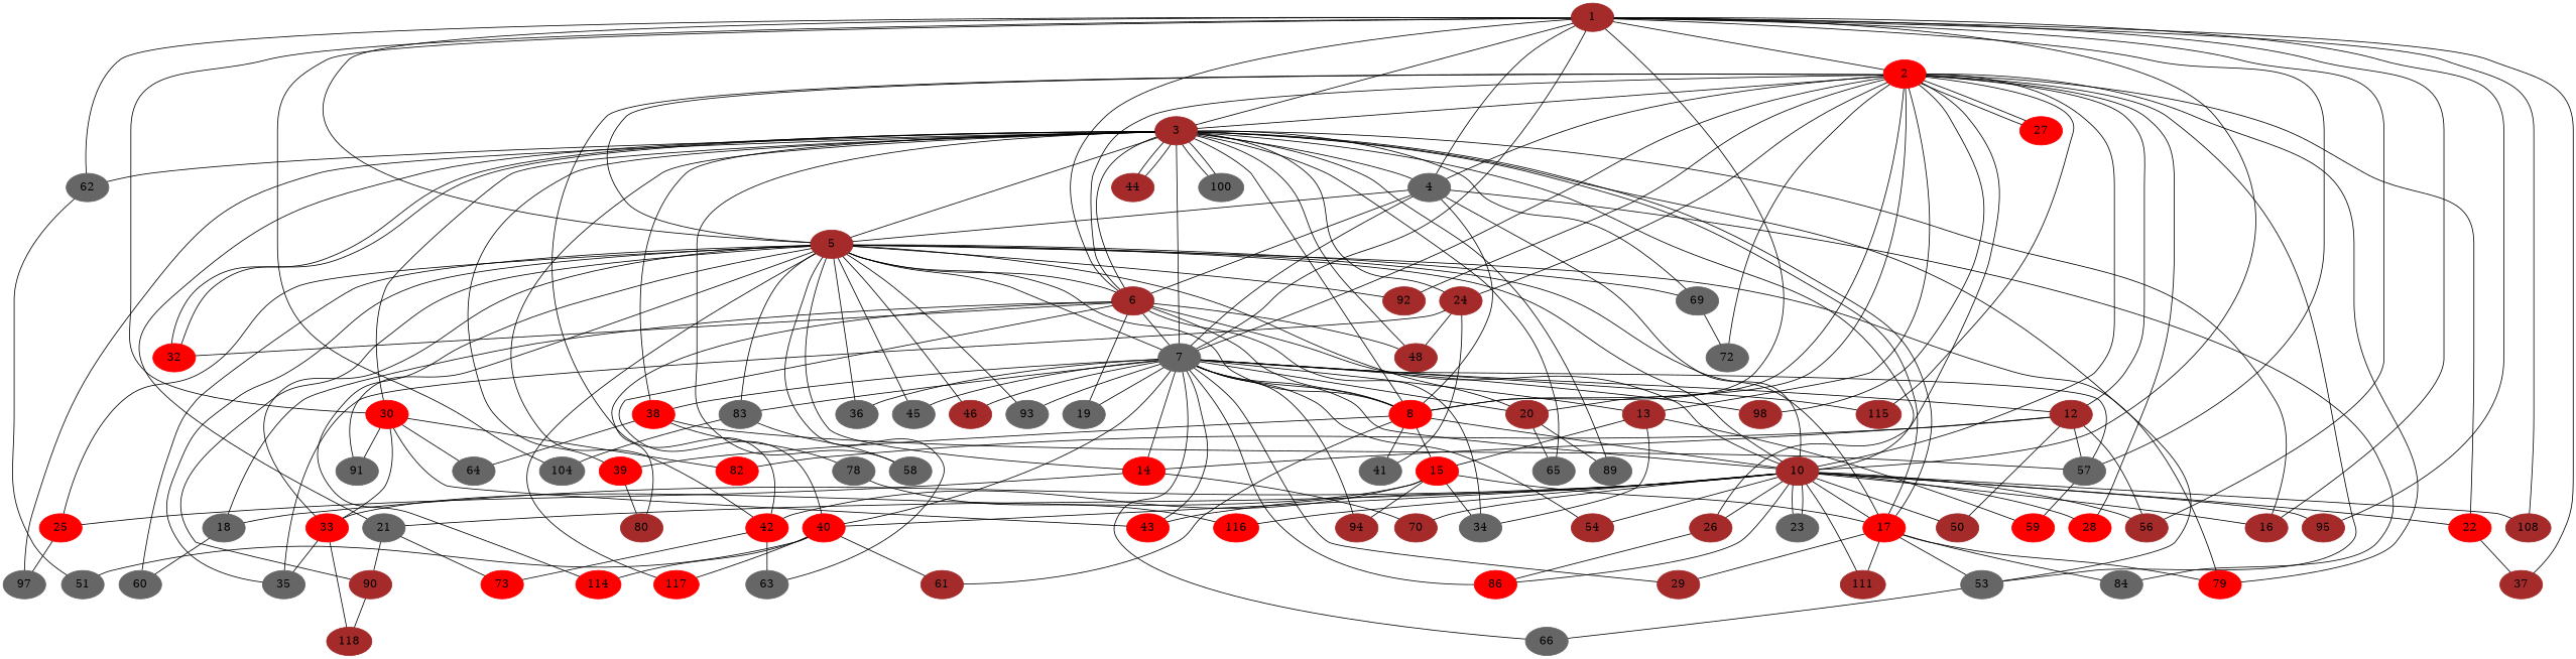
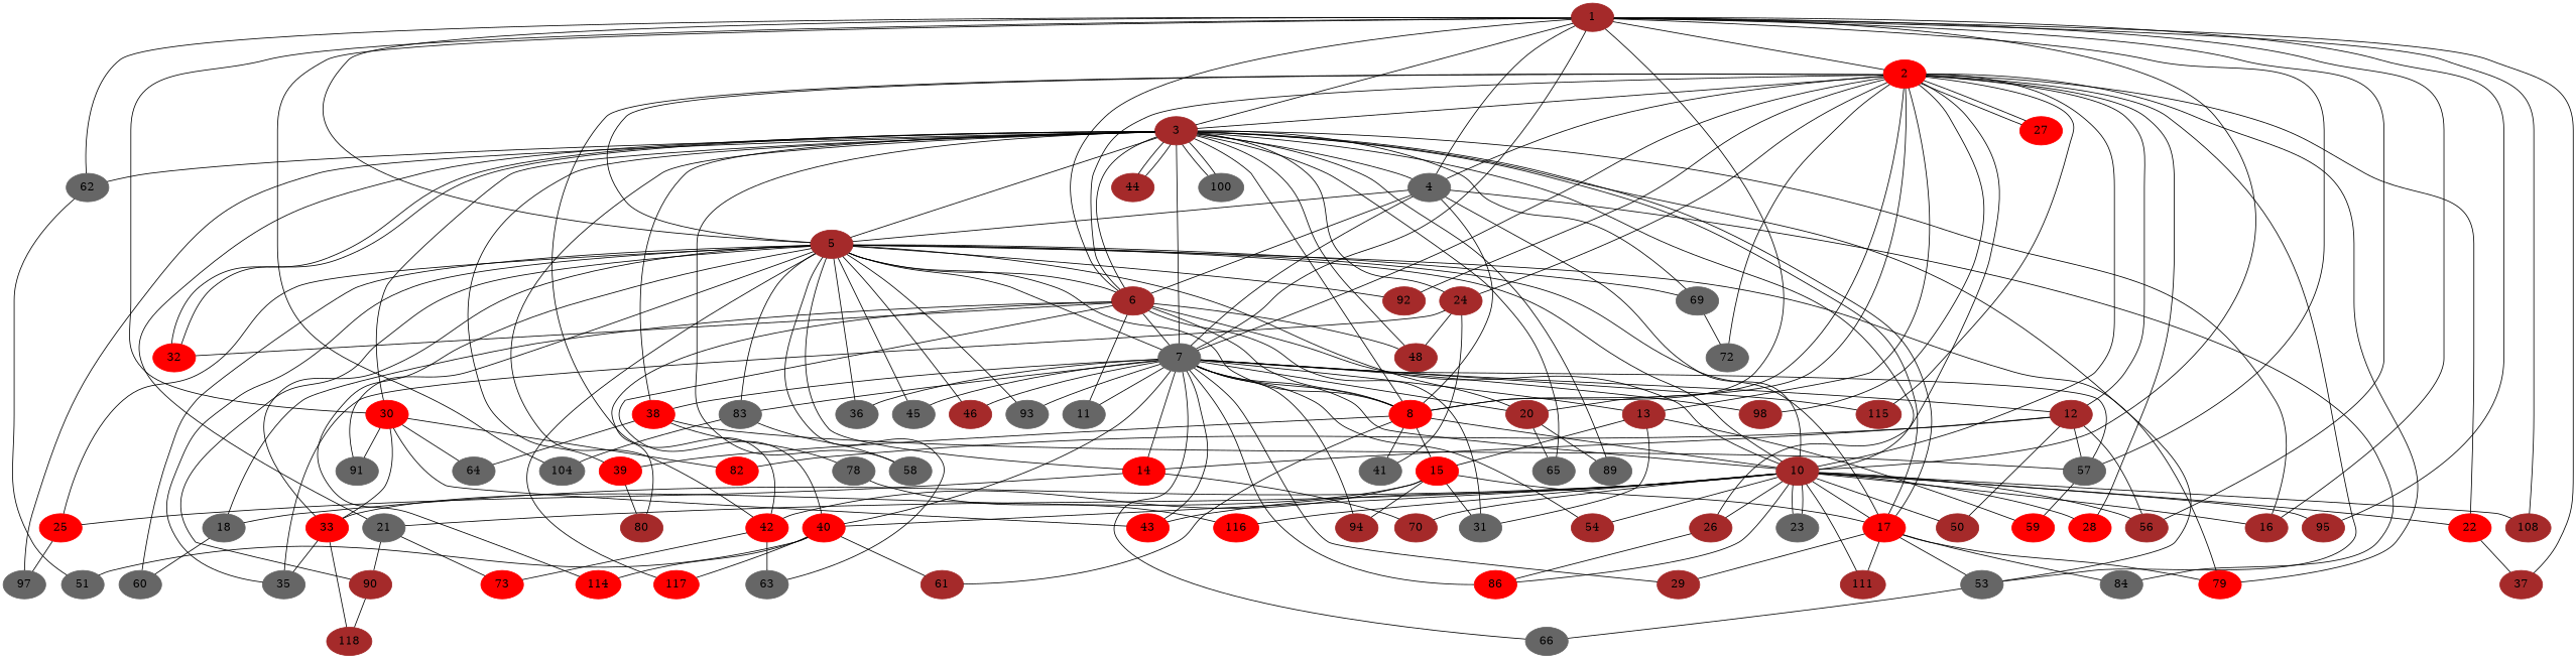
  graph {
    node [color=gray40 style=filled]
    1 [color=brown super="+110"]
    2 [color=red super="+71"]
    3 [color=brown super="+47"]
    4 [super="+55"]
    5 [color=brown super="+74"]
    6 [color=brown super="+34"]
    7 [super="+9"]
    8 [color=red super="+76"]
    10 [color=brown super="+77"]
    16 [color=brown super="+113"]
    30 [color=red super="+49"]
    37 [color=brown]
    56 [color=brown super="+99"]
    57 [super="+67"]
    62
    95 [color=brown]
    104
    108 [color=brown]
    12 [color=brown super="+106"]
    13 [color=brown super="+75"]
    20 [color=brown super="+96"]
    22 [color=red]
    24 [color=brown super="+81"]
    26 [color=brown super="+102"]
    27 [color=red]
    28 [color=red]
    42 [color=red super="+107"]
    53
    72
    79 [color=red super="+105"]
    92 [color=brown]
    98 [color=brown]
    115 [color=brown]
    17 [color=red super="+109"]
    21
    32 [color=red super="+87"]
    38 [color=red super="+68"]
    39 [color=red]
    44 [color=brown]
    48 [color=brown]
    58
    65
    69
    89
    97
    100
    84
    14 [color=red super="+19"]
    25 [color=red]
    33 [color=red super="+52"]
    35 [super="+101"]
    36
    45
    46 [color=brown]
    60
    63
    83
    90 [color=brown]
    91
    93 [super="+103"]
    114 [color=red]
    117 [color=red]
-   11 [label=19]
+   11
    18 [super="+85"]
-   31 [label=34]
+   31
    40 [color=red super="+112"]
    80 [color=brown]
    29 [color=brown]
    43 [color=red]
    54 [color=brown]
    66
    86 [color=red super="+119"]
    94 [color=brown]
    15 [color=red super="+88"]
    41
    61 [color=brown]
    23
    50 [color=brown]
    70 [color=brown]
    111 [color=brown]
    116 [color=red]
    82 [color=red]
    64
    59 [color=red]
    51
    73 [color=red]
    78
    118 [color=brown]
    1 -- 2
    1 -- 3
    1 -- 4
    1 -- 5
    1 -- 6
    1 -- 7 [weight=2]
    1 -- 8
    1 -- 10 [weight=2]
    1 -- 16
    1 -- 30
    1 -- 37
    1 -- 56
    1 -- 57
    1 -- 62
    1 -- 95
    1 -- 104
    1 -- 108
    2 -- 3
    2 -- 4
    2 -- 5
    2 -- 6
    2 -- 7 [weight=2]
    2 -- 8
    2 -- 10
    2 -- 12
    2 -- 13
    2 -- 20
    2 -- 22
    2 -- 24
    2 -- 26
    2 -- 27
    2 -- 27
    2 -- 28
    2 -- 42
    2 -- 53
    2 -- 72
    2 -- 79
    2 -- 92
    2 -- 98
    2 -- 115
    3 -- 4
    3 -- 5
    3 -- 6 [weight=2]
    3 -- 7 [weight=2]
    3 -- 8
    3 -- 10
    3 -- 16
    3 -- 30
    3 -- 62
    3 -- 24
    3 -- 42
    3 -- 53
    3 -- 17
    3 -- 17
    3 -- 21
    3 -- 32
    3 -- 32
    3 -- 38
    3 -- 39
    3 -- 44
    3 -- 44
    3 -- 48
    3 -- 58
    3 -- 65
    3 -- 69
    3 -- 89
    3 -- 97
    3 -- 100
    3 -- 100
    4 -- 5 [weight=2]
    4 -- 6
    4 -- 7 [weight=2]
    4 -- 8
    4 -- 10
    4 -- 84
    5 -- 6
    5 -- 7 [weight=2]
    5 -- 8 [weight=2]
    5 -- 10
    5 -- 20
    5 -- 79
    5 -- 92
    5 -- 17
    5 -- 69
    5 -- 14
    5 -- 25
    5 -- 33
    5 -- 35
    5 -- 36
    5 -- 45
    5 -- 46
    5 -- 60
    5 -- 63
    5 -- 83
    5 -- 90
    5 -- 91
    5 -- 93 [weight=2]
    5 -- 114
    5 -- 117
    6 -- 7 [weight=2]
    6 -- 8
    6 -- 10
    6 -- 32
    6 -- 48
    6 -- 11
    6 -- 18
    6 -- 31
    6 -- 40
    6 -- 80
    7 -- 8 [weight=2]
    7 -- 10 [weight=2]
    7 -- 57
    7 -- 12 [weight=2]
    7 -- 13 [weight=2]
    7 -- 20
    7 -- 98
    7 -- 115
    7 -- 38
    7 -- 14
    7 -- 36
    7 -- 45
    7 -- 46
    7 -- 83
    7 -- 93
    7 -- 11
    7 -- 40
    7 -- 29
    7 -- 43
    7 -- 54
    7 -- 66
    7 -- 86 [weight=2]
    7 -- 94
    8 -- 10
    8 -- 39
    8 -- 15
    8 -- 41
    8 -- 61
    10 -- 16
    10 -- 56
    10 -- 95
    10 -- 108
    10 -- 22
    10 -- 26
    10 -- 28
    10 -- 17 [weight=2]
    10 -- 21
    10 -- 18 [weight=2]
    10 -- 40
    10 -- 43
    10 -- 54
    10 -- 86
    10 -- 23
    10 -- 23
    10 -- 50
    10 -- 70
    10 -- 111
    10 -- 116
    30 -- 33
    30 -- 91
    30 -- 43
    30 -- 82
    30 -- 64
    57 -- 59
    62 -- 51
    12 -- 56
    12 -- 57
    12 -- 14
    12 -- 50
    12 -- 82
    13 -- 31
    13 -- 15
    13 -- 59
    20 -- 65
    20 -- 89
    22 -- 37
    24 -- 48
    24 -- 35
    24 -- 41
    26 -- 86
    42 -- 63
    42 -- 73
    53 -- 66
    17 -- 53
    17 -- 79
    17 -- 84
    17 -- 29
    17 -- 111
    21 -- 90
    21 -- 73
    38 -- 57
    38 -- 64
    38 -- 78
    39 -- 80
    69 -- 72
    14 -- 25
    14 -- 70
    25 -- 97
    33 -- 35
    33 -- 118
    83 -- 104
    83 -- 58
    90 -- 118
    18 -- 60
    40 -- 114
    40 -- 117
    40 -- 61
    40 -- 51
    15 -- 42
    15 -- 17
    15 -- 33
    15 -- 31
    15 -- 94
    78 -- 116
  }
